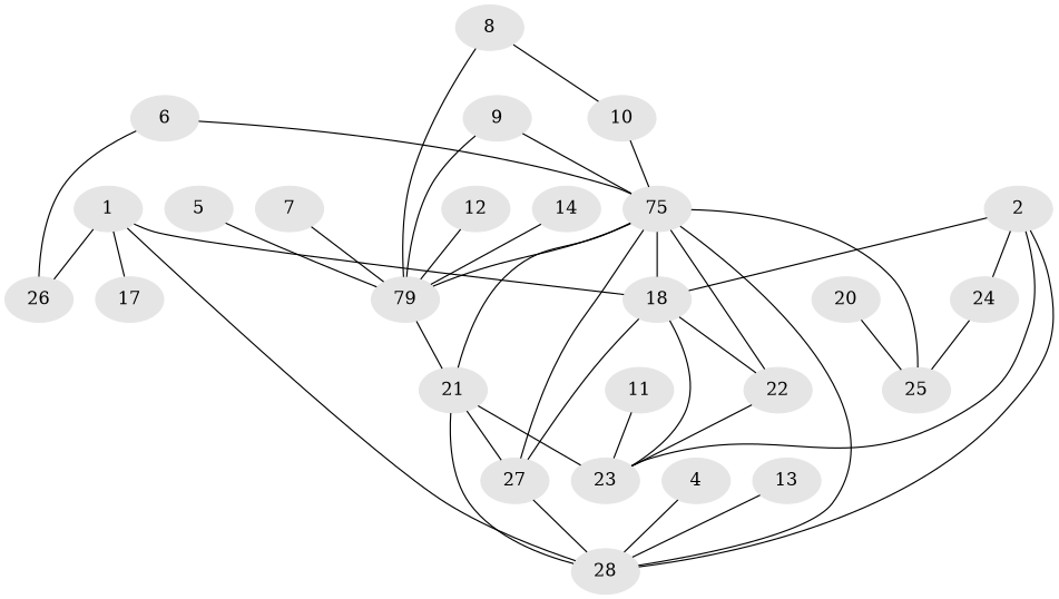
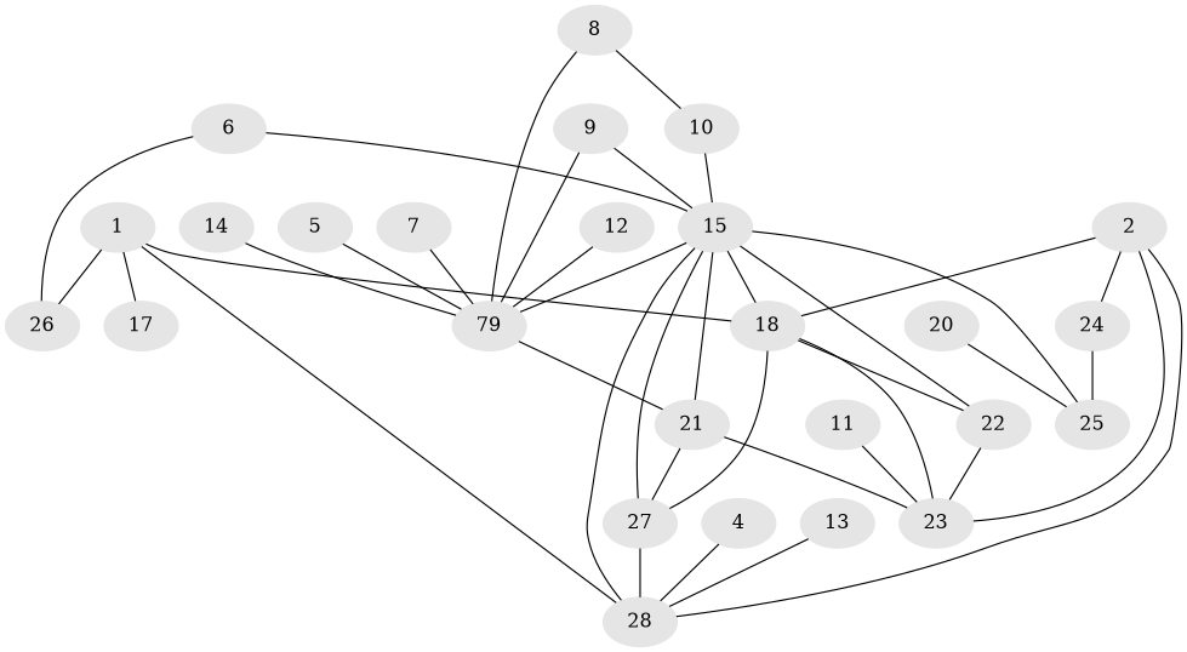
  graph {
    node [color=gray90 style=filled]
    edge [weight=1.0]
    1
    17
    18
    26
    28
    23
    22
    27
    2
    24
    25
    n12 [label=79]
    21
    4
    5
    6
-   15 [label=75]
+   15
    7
    8
    10
    9
    11
    12
    13
    14
    20
    1 -- 17
    1 -- 18
    1 -- 26
    1 -- 28
    18 -- 23
    18 -- 22
    18 -- 27
    22 -- 23
    27 -- 28 [weight=2.0]
    2 -- 18
    2 -- 28
    2 -- 23
    2 -- 24
    24 -- 25
    n12 -- 21
-   21 -- 28
    21 -- 23 [weight=2.0]
    21 -- 27 [weight=2.0]
    4 -- 28
    5 -- n12
    6 -- 26
    6 -- 15
    15 -- 18 [weight=2.0]
    15 -- 28
    15 -- 22
    15 -- 27 [weight=2.0]
    15 -- 25
    15 -- n12 [weight=3.0]
    15 -- 21
    7 -- n12
    8 -- n12
    8 -- 10
    10 -- 15
    9 -- n12
    9 -- 15
    11 -- 23
    12 -- n12
    13 -- 28
    14 -- n12
    20 -- 25
  }
